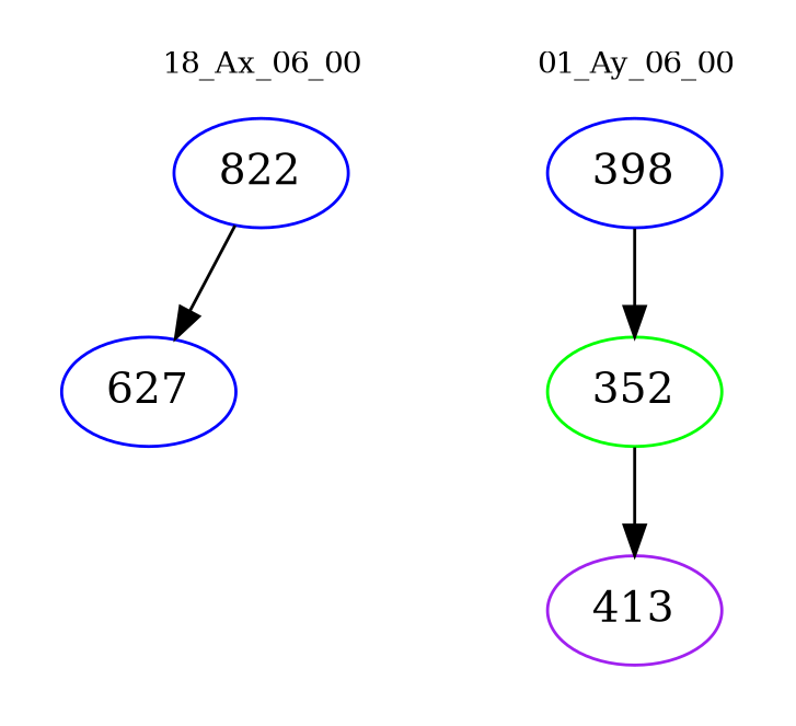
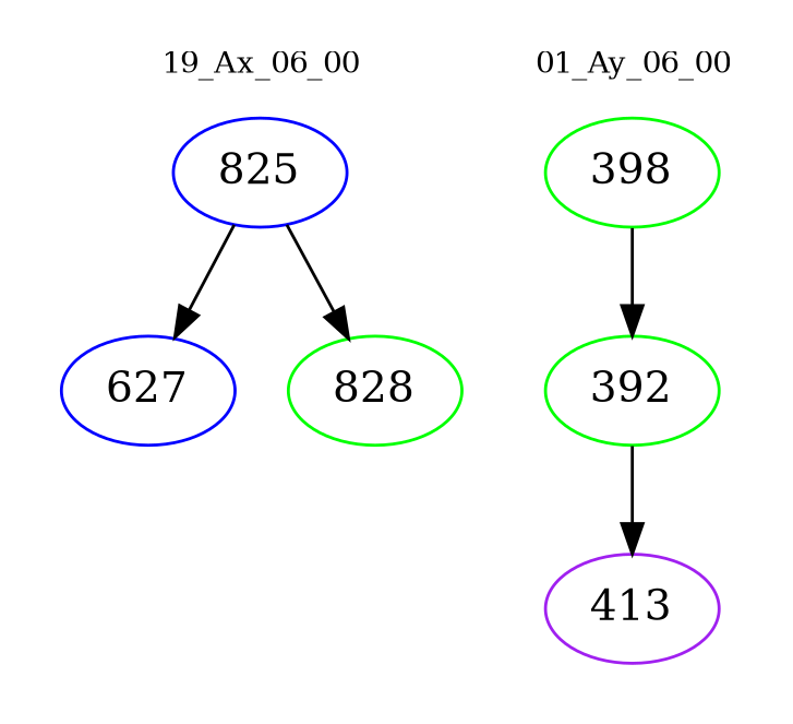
  digraph {
    node [color=blue]
    edge [color=black]
-   n1 [label=822]
+   n1 [label=825]
    n2 [label=627]
-   n4 [label=398]
-   n5 [color=green label=352]
+   n3 [color=green label=828]
+   n4 [color=green label=398]
+   n5 [color=green label=392]
    n6 [color=purple label=413]
    subgraph cluster_1 {
      color=white
      fontsize=10
-     label="18_Ax_06_00"
+     label="19_Ax_06_00"
      n1
      n2
+     n3
    }
    subgraph cluster_2 {
      color=white
      fontsize=10
      label="01_Ay_06_00"
      n4
      n5
      n6
    }
    n1 -> n2
+   n1 -> n3
    n4 -> n5
    n5 -> n6
  }
